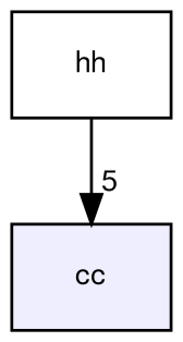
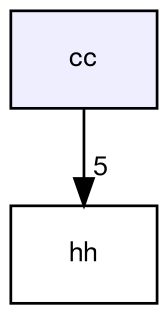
  digraph {
    compound=true
    node [fontname=FreeSans fontsize=10 shape=box]
    n1 [fillcolor="#eeeeff" label=cc pencolor=black style=filled]
    n2 [label=hh]
-   n2 -> n1 [headlabel=5 labeldistance=1.5 labelfontname=FreeSans labelfontsize=10]
+   n1 -> n2 [headlabel=5 labeldistance=1.5 labelfontname=FreeSans labelfontsize=10]
  }
